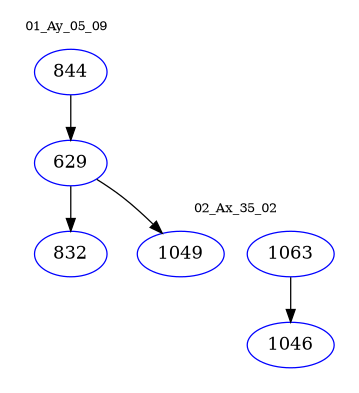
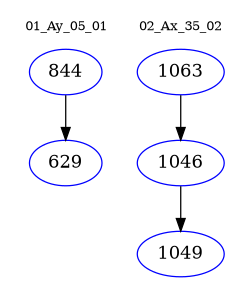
  digraph {
    node [color=blue]
    edge [color=black]
    n1 [label=844]
    n2 [label=629]
-   n3 [label=832]
    n4 [label=1063]
    n5 [label=1046]
    n6 [label=1049]
    subgraph cluster_1 {
      color=white
      fontsize=10
-     label="01_Ay_05_09"
+     label="01_Ay_05_01"
      n1
      n2
-     n3
    }
    subgraph cluster_2 {
      color=white
      fontsize=10
      label="02_Ax_35_02"
      n4
      n5
      n6
    }
    n1 -> n2
-   n2 -> n3
    n4 -> n5
-   n2 -> n6
+   n5 -> n6
  }
